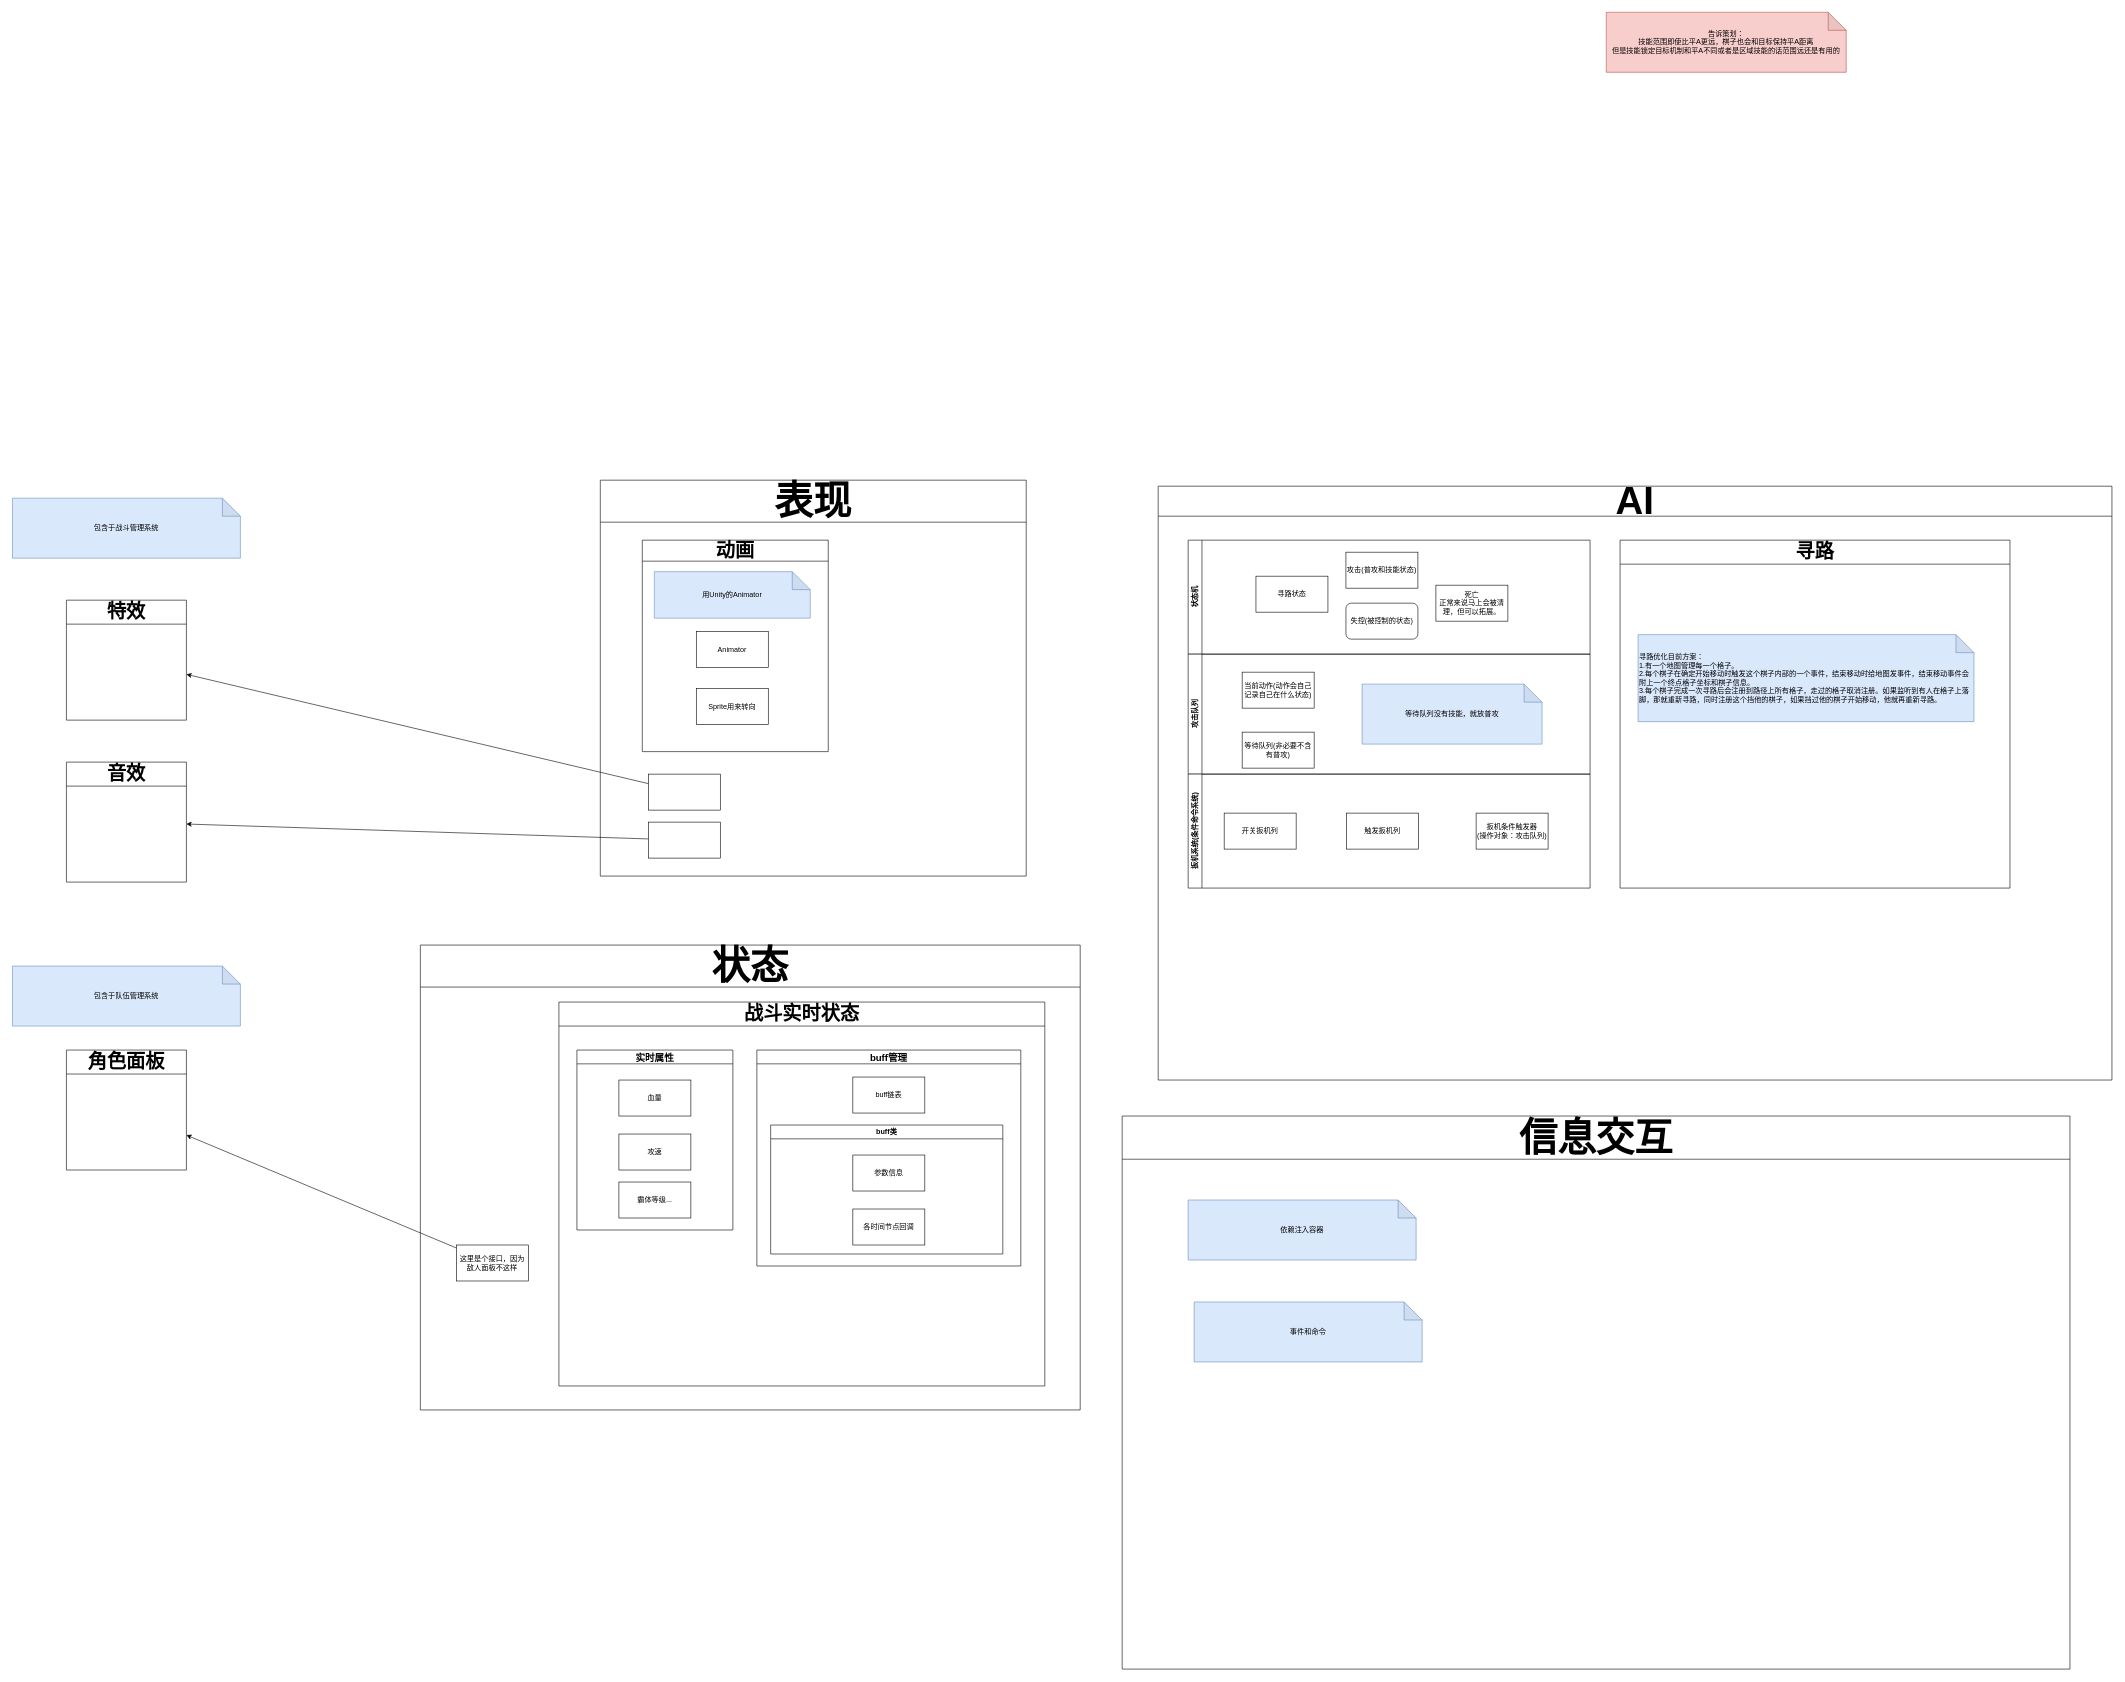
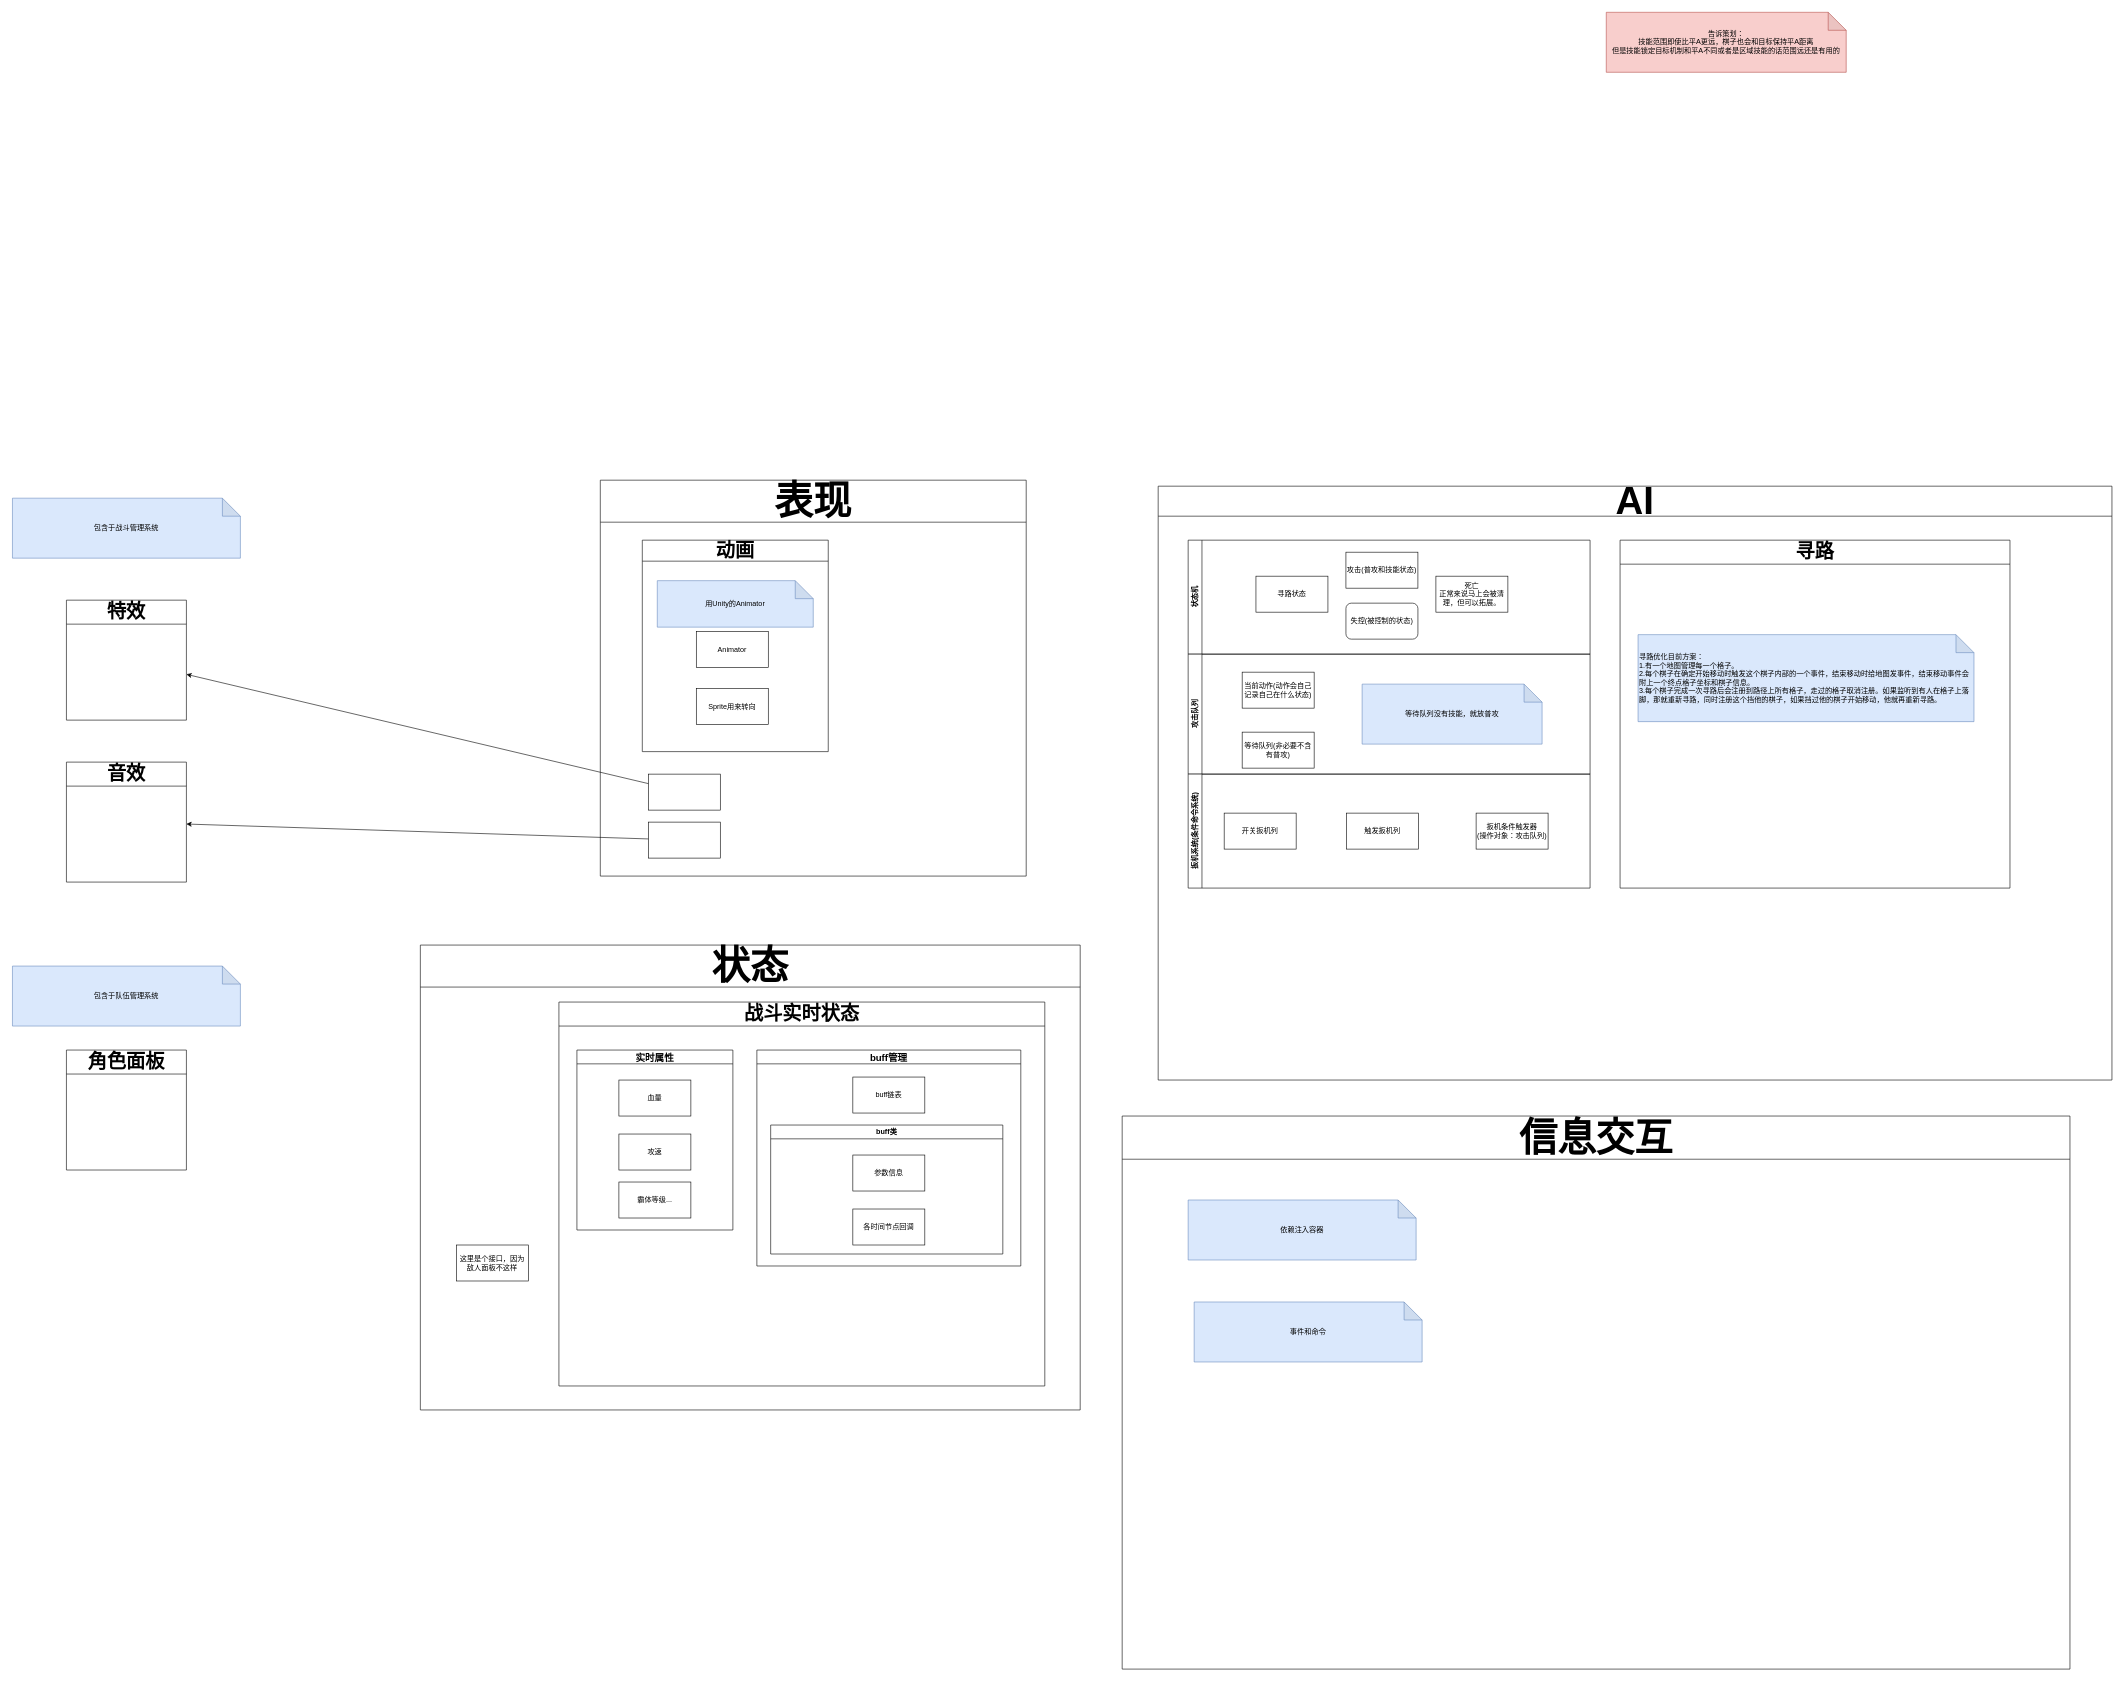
  <mxCell id="0" />
  <mxCell id="1" parent="0" />
  <mxCell id="2" value="告诉策划：&lt;br&gt;技能范围即使比平A更远，棋子也会和目标保持平A距离&lt;br&gt;但是技能锁定目标机制和平A不同或者是区域技能的话范围远还是有用的" style="shape=note;whiteSpace=wrap;html=1;backgroundOutline=1;darkOpacity=0.05;fillColor=#f8cecc;strokeColor=#b85450;" vertex="1" parent="1"><mxGeometry x="2677" y="20" width="400" height="100" as="geometry" /></mxCell>
  <mxCell id="3" value="&lt;font style=&quot;font-size: 64px;&quot;&gt;AI&lt;/font&gt;" style="swimlane;whiteSpace=wrap;html=1;startSize=50;" vertex="1" parent="1"><mxGeometry x="1930" y="810" width="1590" height="990" as="geometry" /></mxCell>
  <mxCell id="4" value="状态机" style="swimlane;horizontal=0;whiteSpace=wrap;html=1;" vertex="1" parent="3"><mxGeometry x="50" y="90" width="670" height="190" as="geometry" /></mxCell>
  <mxCell id="5" value="寻路状态" style="rounded=0;whiteSpace=wrap;html=1;" vertex="1" parent="4"><mxGeometry x="113" y="60" width="120" height="60" as="geometry" /></mxCell>
  <mxCell id="6" value="攻击(普攻和技能状态)" style="rounded=0;whiteSpace=wrap;html=1;" vertex="1" parent="4"><mxGeometry x="263" y="20" width="120" height="60" as="geometry" /></mxCell>
  <mxCell id="7" value="失控(被控制的状态)" style="whiteSpace=wrap;html=1;rounded=1;" vertex="1" parent="4"><mxGeometry x="263" y="105" width="120" height="60" as="geometry" /></mxCell>
- <mxCell id="8" value="死亡&lt;br&gt;正常来说马上会被清理，但可以拓展。" style="rounded=0;whiteSpace=wrap;html=1;" vertex="1" parent="4"><mxGeometry x="413" y="75" width="120" height="60" as="geometry" /></mxCell>
+ <mxCell id="8" value="死亡&lt;br&gt;正常来说马上会被清理，但可以拓展。" style="rounded=0;whiteSpace=wrap;html=1;" vertex="1" parent="4"><mxGeometry x="413" y="60" width="120" height="60" as="geometry" /></mxCell>
  <mxCell id="9" value="攻击队列" style="swimlane;horizontal=0;whiteSpace=wrap;html=1;startSize=23;" vertex="1" parent="3"><mxGeometry x="50" y="280" width="670" height="200" as="geometry" /></mxCell>
  <mxCell id="10" value="当前动作(动作会自己记录自己在什么状态)" style="rounded=0;whiteSpace=wrap;html=1;" vertex="1" parent="9"><mxGeometry x="90" y="30" width="120" height="60" as="geometry" /></mxCell>
  <mxCell id="11" value="等待队列(非必要不含有普攻)" style="rounded=0;whiteSpace=wrap;html=1;" vertex="1" parent="9"><mxGeometry x="90" y="130" width="120" height="60" as="geometry" /></mxCell>
  <mxCell id="12" value="等待队列没有技能，就放普攻" style="shape=note;whiteSpace=wrap;html=1;backgroundOutline=1;darkOpacity=0.05;fillColor=#dae8fc;strokeColor=#6c8ebf;" vertex="1" parent="9"><mxGeometry x="290" y="50" width="300" height="100" as="geometry" /></mxCell>
  <mxCell id="13" value="扳机系统(条件命令系统)" style="swimlane;horizontal=0;whiteSpace=wrap;html=1;" vertex="1" parent="3"><mxGeometry x="50" y="480" width="670" height="190" as="geometry" /></mxCell>
  <mxCell id="14" value="触发扳机列" style="rounded=0;whiteSpace=wrap;html=1;" vertex="1" parent="13"><mxGeometry x="264" y="65" width="120" height="60" as="geometry" /></mxCell>
  <mxCell id="15" value="开关扳机列" style="rounded=0;whiteSpace=wrap;html=1;" vertex="1" parent="13"><mxGeometry x="60" y="65" width="120" height="60" as="geometry" /></mxCell>
  <mxCell id="16" value="扳机条件触发器&lt;br&gt;(操作对象：攻击队列)" style="rounded=0;whiteSpace=wrap;html=1;" vertex="1" parent="13"><mxGeometry x="480" y="65" width="120" height="60" as="geometry" /></mxCell>
  <mxCell id="17" value="寻路" style="swimlane;whiteSpace=wrap;html=1;fontSize=32;startSize=40;" vertex="1" parent="3"><mxGeometry x="770" y="90" width="650" height="580" as="geometry" /></mxCell>
  <mxCell id="18" value="&lt;div&gt;寻路优化目前方案：&lt;/div&gt;&lt;div&gt;1.有一个地图管理每一个格子。&lt;/div&gt;&lt;div&gt;2.每个棋子在确定开始移动时触发这个棋子内部的一个事件，结束移动时给地图发事件，结束移动事件会附上一个终点格子坐标和棋子信息。&lt;/div&gt;&lt;div style=&quot;&quot;&gt;3.每个棋子完成一次寻路后会注册到路径上所有格子，走过的格子取消注册。如果监听到有人在格子上落脚，那就重新寻路，同时注册这个挡他的棋子，如果挡过他的棋子开始移动，他就再重新寻路。&lt;/div&gt;" style="shape=note;whiteSpace=wrap;html=1;backgroundOutline=1;darkOpacity=0.05;fillColor=#dae8fc;strokeColor=#6c8ebf;align=left;" vertex="1" parent="17"><mxGeometry x="30" y="157.5" width="560" height="145" as="geometry" /></mxCell>
  <mxCell id="19" value="&lt;font style=&quot;font-size: 64px;&quot;&gt;表现&lt;/font&gt;" style="swimlane;whiteSpace=wrap;html=1;startSize=70;" vertex="1" parent="1"><mxGeometry x="1000" y="800" width="710" height="660" as="geometry" /></mxCell>
  <mxCell id="20" value="&lt;font style=&quot;font-size: 32px;&quot;&gt;动画&lt;/font&gt;" style="swimlane;whiteSpace=wrap;html=1;startSize=35;" vertex="1" parent="19"><mxGeometry x="70" y="100" width="310" height="352.5" as="geometry" /></mxCell>
- <mxCell id="21" value="用Unity的Animator" style="shape=note;whiteSpace=wrap;html=1;backgroundOutline=1;darkOpacity=0.05;fillColor=#dae8fc;strokeColor=#6c8ebf;" vertex="1" parent="20"><mxGeometry x="20" y="52.5" width="260" height="77.5" as="geometry" /></mxCell>
+ <mxCell id="21" value="用Unity的Animator" style="shape=note;whiteSpace=wrap;html=1;backgroundOutline=1;darkOpacity=0.05;fillColor=#dae8fc;strokeColor=#6c8ebf;" vertex="1" parent="20"><mxGeometry x="25" y="67.5" width="260" height="77.5" as="geometry" /></mxCell>
  <mxCell id="22" value="Animator" style="rounded=0;whiteSpace=wrap;html=1;" vertex="1" parent="20"><mxGeometry x="90" y="152.5" width="120" height="60" as="geometry" /></mxCell>
  <mxCell id="23" value="Sprite用来转向" style="rounded=0;whiteSpace=wrap;html=1;" vertex="1" parent="20"><mxGeometry x="90" y="247.5" width="120" height="60" as="geometry" /></mxCell>
  <mxCell id="24" value="" style="rounded=0;whiteSpace=wrap;html=1;" vertex="1" parent="19"><mxGeometry x="80" y="490" width="120" height="60" as="geometry" /></mxCell>
  <mxCell id="25" value="" style="rounded=0;whiteSpace=wrap;html=1;" vertex="1" parent="19"><mxGeometry x="80" y="570" width="120" height="60" as="geometry" /></mxCell>
  <mxCell id="26" value="&lt;font style=&quot;font-size: 32px;&quot;&gt;特效&lt;/font&gt;" style="swimlane;whiteSpace=wrap;html=1;startSize=40;" vertex="1" parent="1"><mxGeometry x="110" y="1000" width="200" height="200" as="geometry" /></mxCell>
  <mxCell id="27" value="音效" style="swimlane;whiteSpace=wrap;html=1;startSize=40;fontSize=32;" vertex="1" parent="1"><mxGeometry x="110" y="1270" width="200" height="200" as="geometry" /></mxCell>
  <mxCell id="28" value="包含于战斗管理系统" style="shape=note;whiteSpace=wrap;html=1;backgroundOutline=1;darkOpacity=0.05;fillColor=#dae8fc;strokeColor=#6c8ebf;" vertex="1" parent="1"><mxGeometry x="20" y="830" width="380" height="100" as="geometry" /></mxCell>
  <mxCell id="29" value="&lt;font style=&quot;font-size: 64px;&quot;&gt;状态&lt;/font&gt;" style="swimlane;whiteSpace=wrap;html=1;startSize=70;fontSize=64;" vertex="1" parent="1"><mxGeometry x="700" y="1575" width="1100" height="775" as="geometry" /></mxCell>
  <mxCell id="30" value="&lt;font style=&quot;font-size: 32px;&quot;&gt;战斗实时状态&lt;/font&gt;" style="swimlane;whiteSpace=wrap;html=1;startSize=40;" vertex="1" parent="29"><mxGeometry x="231" y="95" width="810" height="640" as="geometry" /></mxCell>
  <mxCell id="31" value="实时属性" style="swimlane;whiteSpace=wrap;html=1;fontSize=16;" vertex="1" parent="30"><mxGeometry x="30" y="80" width="260" height="300" as="geometry" /></mxCell>
  <mxCell id="32" value="血量" style="rounded=0;whiteSpace=wrap;html=1;" vertex="1" parent="31"><mxGeometry x="70" y="50" width="120" height="60" as="geometry" /></mxCell>
  <mxCell id="33" value="攻速" style="rounded=0;whiteSpace=wrap;html=1;" vertex="1" parent="31"><mxGeometry x="70" y="140" width="120" height="60" as="geometry" /></mxCell>
  <mxCell id="34" value="霸体等级..." style="rounded=0;whiteSpace=wrap;html=1;" vertex="1" parent="31"><mxGeometry x="70" y="220" width="120" height="60" as="geometry" /></mxCell>
  <mxCell id="35" value="buff管理" style="swimlane;whiteSpace=wrap;html=1;fontSize=16;" vertex="1" parent="30"><mxGeometry x="330" y="80" width="440" height="360" as="geometry" /></mxCell>
  <mxCell id="36" value="buff链表" style="rounded=0;whiteSpace=wrap;html=1;" vertex="1" parent="35"><mxGeometry x="160" y="45" width="120" height="60" as="geometry" /></mxCell>
  <mxCell id="37" value="buff类" style="swimlane;whiteSpace=wrap;html=1;" vertex="1" parent="35"><mxGeometry x="23" y="125" width="387" height="215" as="geometry" /></mxCell>
  <mxCell id="38" value="参数信息" style="rounded=0;whiteSpace=wrap;html=1;" vertex="1" parent="37"><mxGeometry x="137" y="50" width="120" height="60" as="geometry" /></mxCell>
  <mxCell id="39" value="各时间节点回调" style="rounded=0;whiteSpace=wrap;html=1;" vertex="1" parent="37"><mxGeometry x="137" y="140" width="120" height="60" as="geometry" /></mxCell>
  <mxCell id="40" value="这里是个接口，因为敌人面板不这样" style="rounded=0;whiteSpace=wrap;html=1;" vertex="1" parent="29"><mxGeometry x="60" y="500" width="120" height="60" as="geometry" /></mxCell>
  <mxCell id="41" value="&lt;font style=&quot;font-size: 32px;&quot;&gt;角色面板&lt;/font&gt;" style="swimlane;whiteSpace=wrap;html=1;startSize=40;" vertex="1" parent="1"><mxGeometry x="110" y="1750" width="200" height="200" as="geometry" /></mxCell>
  <mxCell id="42" value="包含于队伍管理系统" style="shape=note;whiteSpace=wrap;html=1;backgroundOutline=1;darkOpacity=0.05;fillColor=#dae8fc;strokeColor=#6c8ebf;" vertex="1" parent="1"><mxGeometry x="20" y="1610" width="380" height="100" as="geometry" /></mxCell>
  <mxCell id="43" value="" style="endArrow=classic;html=1;rounded=0;" edge="1" parent="1" source="24" target="26"><mxGeometry width="50" height="50" relative="1" as="geometry"><mxPoint x="850" y="1350" as="sourcePoint" /><mxPoint x="900" y="1300" as="targetPoint" /></mxGeometry></mxCell>
  <mxCell id="44" value="" style="endArrow=classic;html=1;rounded=0;" edge="1" parent="1" source="25" target="27"><mxGeometry width="50" height="50" relative="1" as="geometry"><mxPoint x="1090" y="1305" as="sourcePoint" /><mxPoint x="730" y="1152" as="targetPoint" /></mxGeometry></mxCell>
- <mxCell id="45" value="" style="endArrow=classic;html=1;rounded=0;" edge="1" parent="1" source="40" target="41"><mxGeometry width="50" height="50" relative="1" as="geometry"><mxPoint x="1090" y="1407" as="sourcePoint" /><mxPoint x="730" y="1386" as="targetPoint" /></mxGeometry></mxCell>
  <mxCell id="46" value="&lt;font style=&quot;font-size: 64px;&quot;&gt;信息交互&lt;/font&gt;" style="swimlane;whiteSpace=wrap;html=1;startSize=72;" vertex="1" parent="1"><mxGeometry x="1870" y="1860" width="1580" height="922" as="geometry" /></mxCell>
  <mxCell id="47" value="依赖注入容器" style="shape=note;whiteSpace=wrap;html=1;backgroundOutline=1;darkOpacity=0.05;fillColor=#dae8fc;strokeColor=#6c8ebf;" vertex="1" parent="46"><mxGeometry x="110" y="140" width="380" height="100" as="geometry" /></mxCell>
  <mxCell id="48" value="事件和命令" style="shape=note;whiteSpace=wrap;html=1;backgroundOutline=1;darkOpacity=0.05;fillColor=#dae8fc;strokeColor=#6c8ebf;" vertex="1" parent="46"><mxGeometry x="120" y="310" width="380" height="100" as="geometry" /></mxCell>
